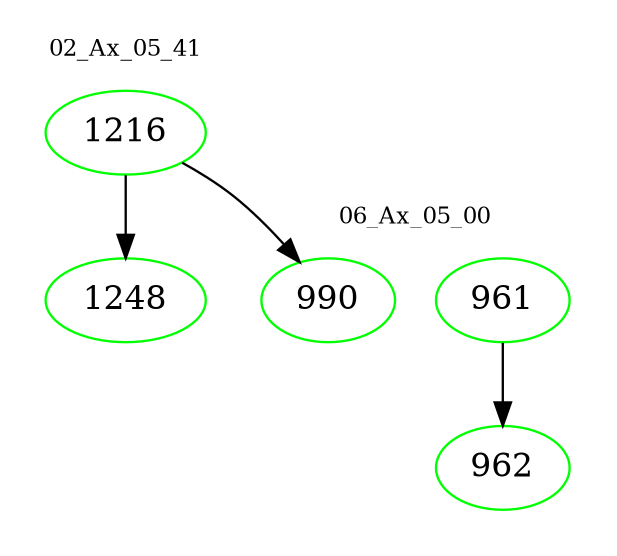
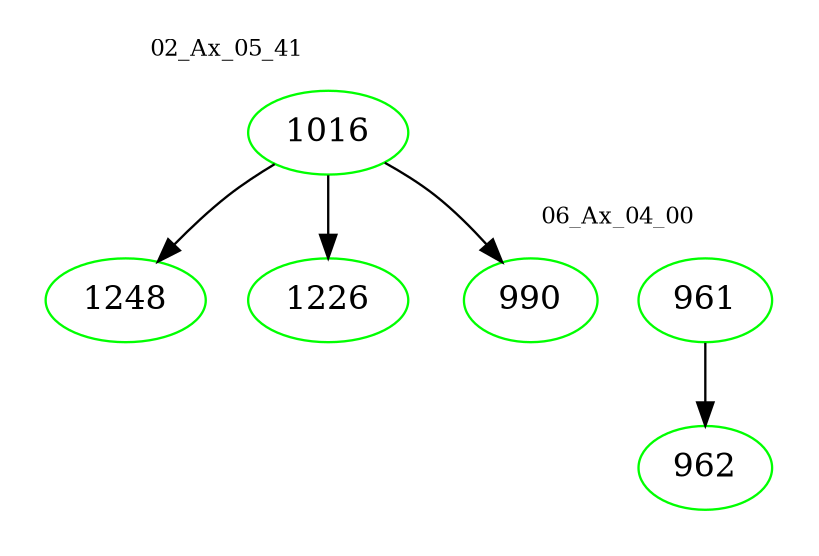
  digraph {
    node [color=green]
    edge [color=black]
    n1 [label=961]
    n2 [label=962]
    n3 [label=990]
-   n4 [label=1216]
+   n4 [label=1016]
    n5 [label=1248]
+   n6 [label=1226]
    subgraph cluster_1 {
      color=white
      fontsize=10
-     label="06_Ax_05_00"
+     label="06_Ax_04_00"
      n1
      n2
      n3
    }
    subgraph cluster_2 {
      color=white
      fontsize=10
      label="02_Ax_05_41"
      n4
      n5
+     n6
    }
    n1 -> n2
    n4 -> n3
    n4 -> n5
+   n4 -> n6
  }
